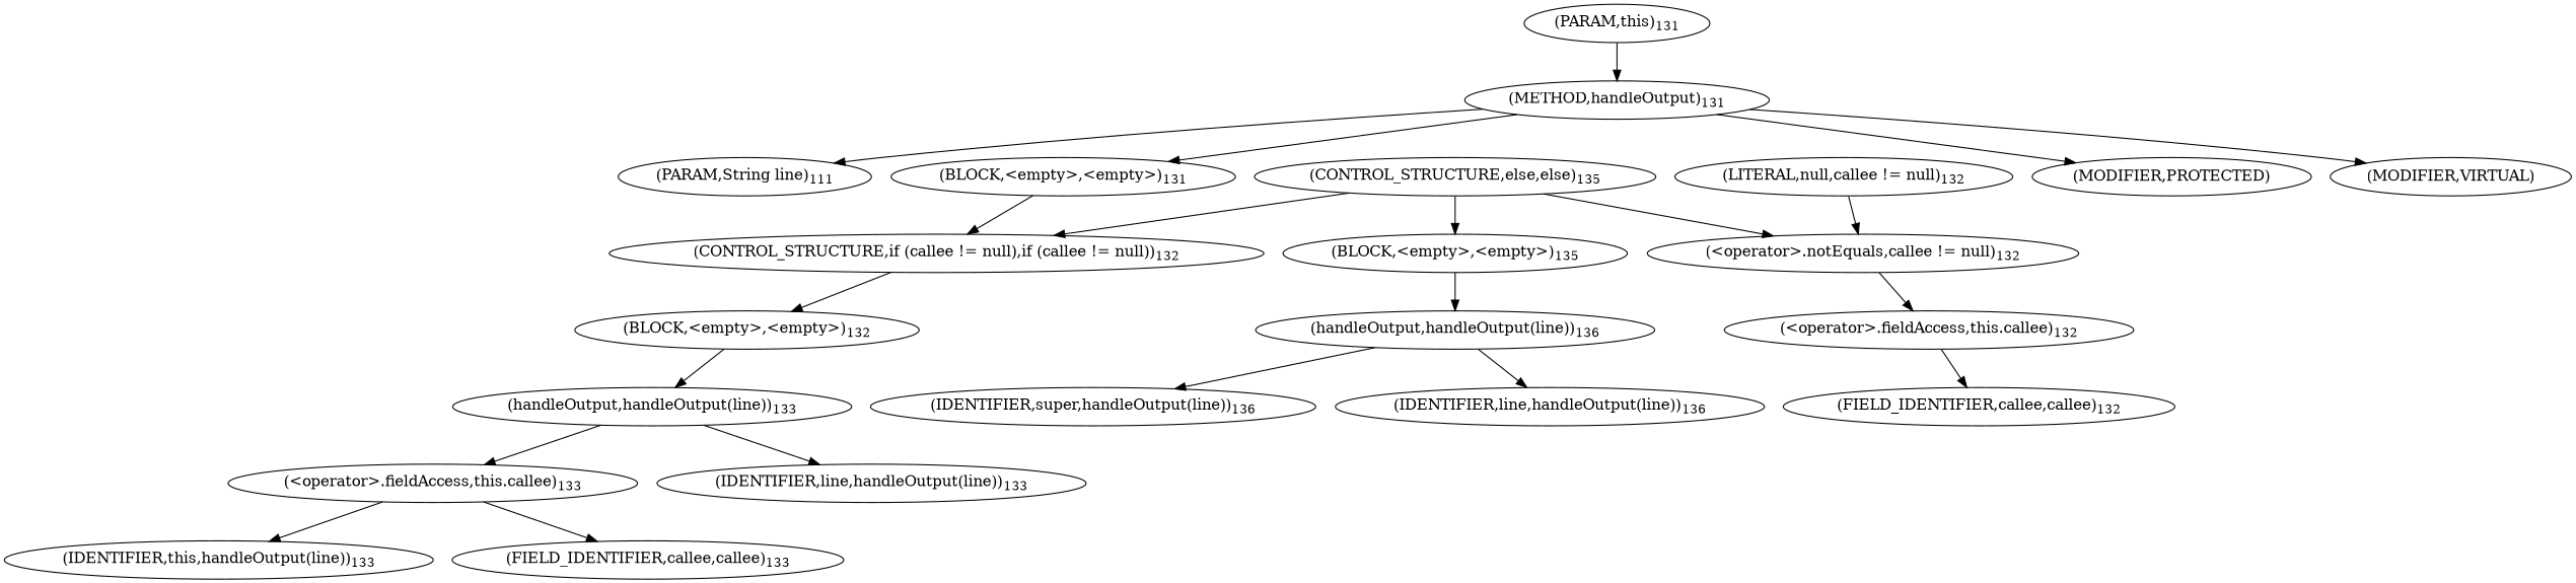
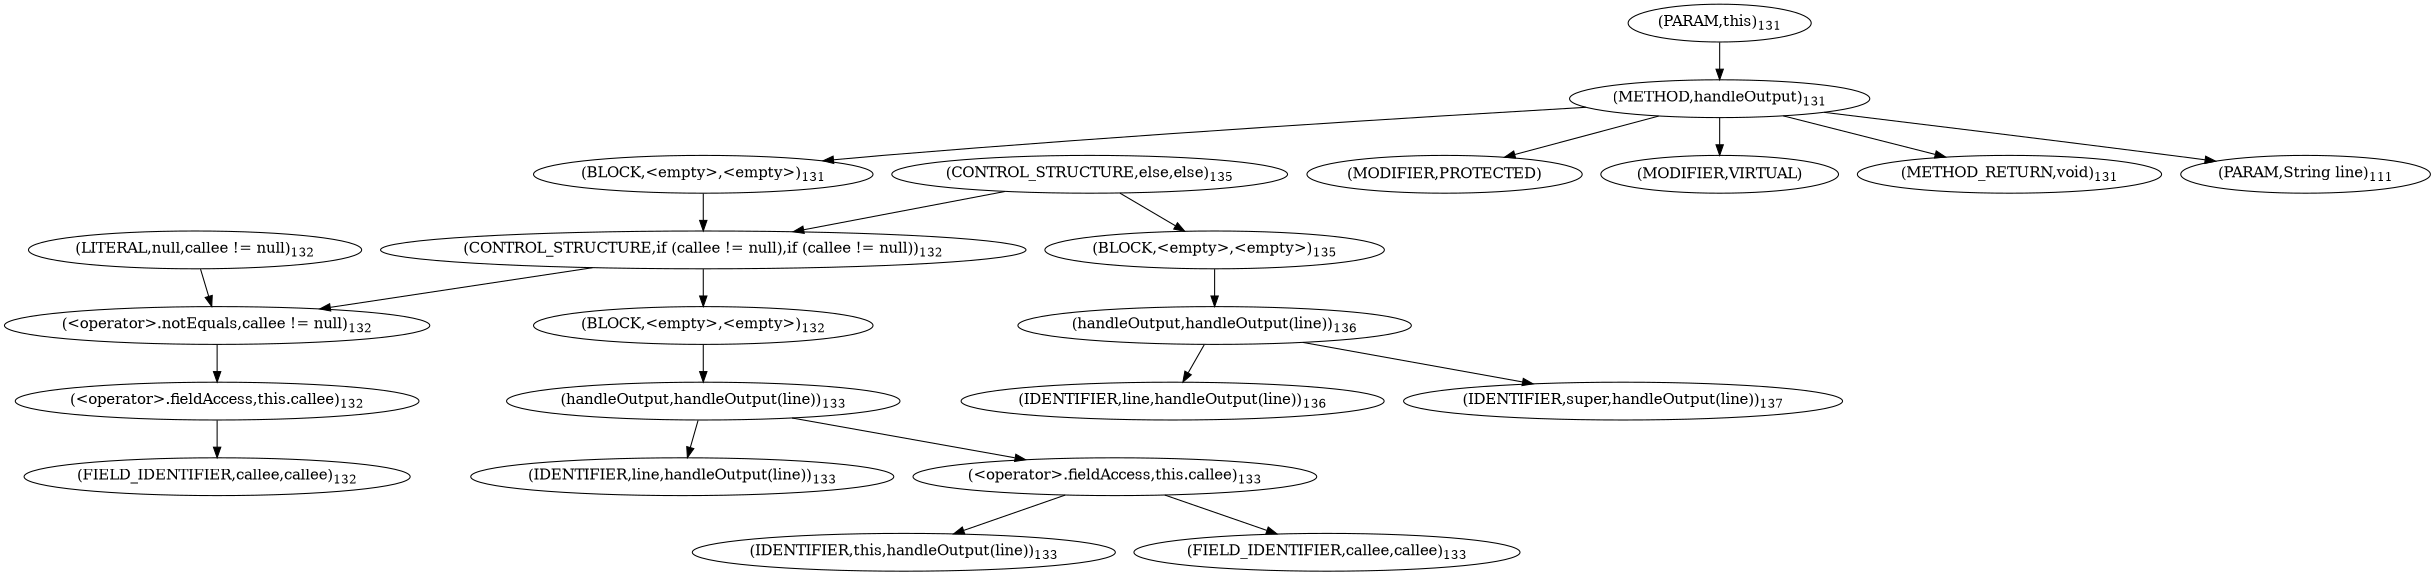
  digraph {
    n1 [label=<(METHOD,handleOutput)<SUB>131</SUB>>]
    n2 [label=<(PARAM,String line)<SUB>111</SUB>>]
    n3 [label=<(BLOCK,&lt;empty&gt;,&lt;empty&gt;)<SUB>131</SUB>>]
    n4 [label=<(MODIFIER,PROTECTED)>]
    n5 [label=<(MODIFIER,VIRTUAL)>]
+   n6 [label=<(METHOD_RETURN,void)<SUB>131</SUB>>]
    n7 [label=<(PARAM,this)<SUB>131</SUB>>]
    n8 [label=<(CONTROL_STRUCTURE,if (callee != null),if (callee != null))<SUB>132</SUB>>]
    n9 [label=<(&lt;operator&gt;.notEquals,callee != null)<SUB>132</SUB>>]
    n10 [label=<(BLOCK,&lt;empty&gt;,&lt;empty&gt;)<SUB>132</SUB>>]
    n11 [label=<(&lt;operator&gt;.fieldAccess,this.callee)<SUB>132</SUB>>]
    n12 [label=<(handleOutput,handleOutput(line))<SUB>133</SUB>>]
    n13 [label=<(CONTROL_STRUCTURE,else,else)<SUB>135</SUB>>]
    n14 [label=<(BLOCK,&lt;empty&gt;,&lt;empty&gt;)<SUB>135</SUB>>]
    n15 [label=<(FIELD_IDENTIFIER,callee,callee)<SUB>132</SUB>>]
    n16 [label=<(LITERAL,null,callee != null)<SUB>132</SUB>>]
    n17 [label=<(&lt;operator&gt;.fieldAccess,this.callee)<SUB>133</SUB>>]
    n18 [label=<(IDENTIFIER,line,handleOutput(line))<SUB>133</SUB>>]
    n19 [label=<(IDENTIFIER,this,handleOutput(line))<SUB>133</SUB>>]
    n20 [label=<(FIELD_IDENTIFIER,callee,callee)<SUB>133</SUB>>]
    n21 [label=<(handleOutput,handleOutput(line))<SUB>136</SUB>>]
-   n22 [label=<(IDENTIFIER,super,handleOutput(line))<SUB>136</SUB>>]
+   n22 [label=<(IDENTIFIER,super,handleOutput(line))<SUB>137</SUB>>]
    n23 [label=<(IDENTIFIER,line,handleOutput(line))<SUB>136</SUB>>]
    n1 -> n2
    n1 -> n3
    n1 -> n4
    n1 -> n5
+   n1 -> n6
    n3 -> n8
    n7 -> n1
-   n13 -> n9
+   n8 -> n9
    n8 -> n10
    n9 -> n11
    n10 -> n12
    n11 -> n15
    n12 -> n17
    n12 -> n18
    n13 -> n8
    n13 -> n14
    n14 -> n21
    n16 -> n9
    n17 -> n19
    n17 -> n20
    n21 -> n22
    n21 -> n23
  }
